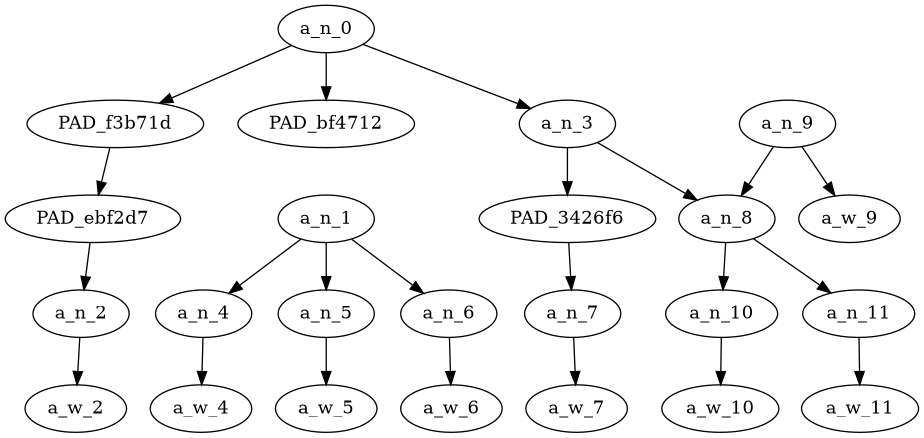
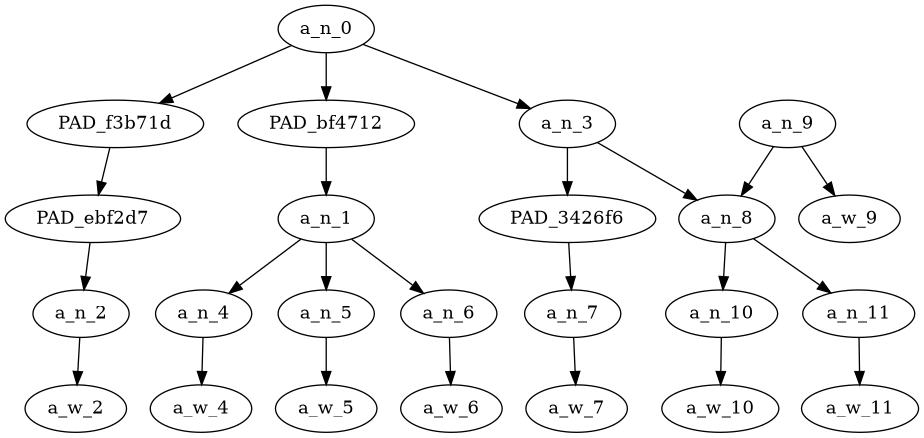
  strict digraph {
    node [div_dir=1 index=0 level=1 text_span="[3]" value=0.14088382]
    a_n_0 [level=4 text_span="[0, 1, 2, 3, 4, 5, 6, 7]" value=1.00000002]
    PAD_f3b71d [index=1 level=3]
    PAD_bf4712 [level=3 text_span="[0, 1, 2]" value=0.41317338]
    a_n_3 [index=2 level=3 text_span="[4, 5, 6, 7]" value=0.44491355]
    n5 [index=1 label=PAD_ebf2d7 level=2]
    a_n_1 [level=2 text_span="[0, 1, 2]" value=0.41317338]
    PAD_3426f6 [index=2 level=2 text_span="[4]" value=0.10631696]
    a_n_8 [index=3 level=2 text_span="[5, 6, 7]" value=0.33814908]
    a_n_2 [index=3]
    a_n_4 [text_span="[0]" value=0.14440024]
    a_n_5 [div_dir=-1 index=1 text_span="[1]" value=0.13285310]
    a_n_6 [index=2 text_span="[2]" value=0.13533929]
    a_n_7 [index=4 text_span="[4]" value=0.10631696]
    a_n_10 [div_dir=-1 index=6 text_span="[6]" value=0.12173499]
    a_n_11 [div_dir=-1 index=7 text_span="[7]" value=0.12716657]
    a_w_2 [div_dir=0 index=3 level=0 value=and]
    a_w_4 [div_dir=0 level=0 text_span="[0]" value=fell]
    a_w_5 [div_dir=0 index=1 level=0 text_span="[1]" value=outta]
    a_w_6 [div_dir=0 index=2 level=0 text_span="[2]" value=love]
    a_w_7 [div_dir=0 index=4 level=0 text_span="[4]" value=found]
    a_n_9 [index=5 text_span="[5]" value=0.08920117]
    a_w_9 [div_dir=0 index=5 level=0 text_span="[5]" value=a]
    a_w_10 [div_dir=0 index=6 level=0 text_span="[6]" value=boss]
    a_w_11 [div_dir=0 index=7 level=0 text_span="[7]" value=bitch]
    a_n_0 -> PAD_f3b71d
    a_n_0 -> PAD_bf4712
    a_n_0 -> a_n_3
    PAD_f3b71d -> n5
+   PAD_bf4712 -> a_n_1
    a_n_3 -> PAD_3426f6
    a_n_3 -> a_n_8
    n5 -> a_n_2
    a_n_1 -> a_n_4
    a_n_1 -> a_n_5
    a_n_1 -> a_n_6
    PAD_3426f6 -> a_n_7
    a_n_8 -> a_n_10
    a_n_8 -> a_n_11
    a_n_2 -> a_w_2
    a_n_4 -> a_w_4
    a_n_5 -> a_w_5
    a_n_6 -> a_w_6
    a_n_7 -> a_w_7
    a_n_10 -> a_w_10
    a_n_11 -> a_w_11
    a_n_9 -> a_n_8
    a_n_9 -> a_w_9
  }
